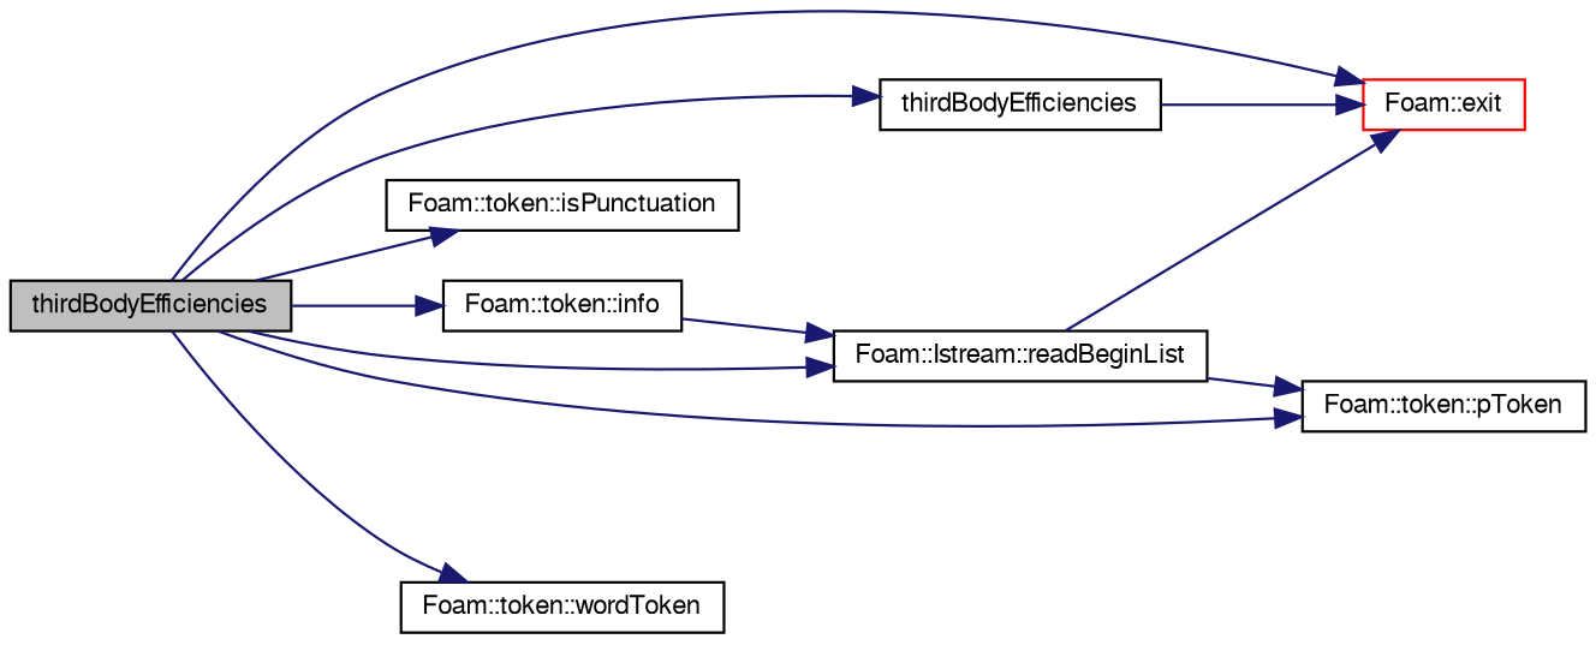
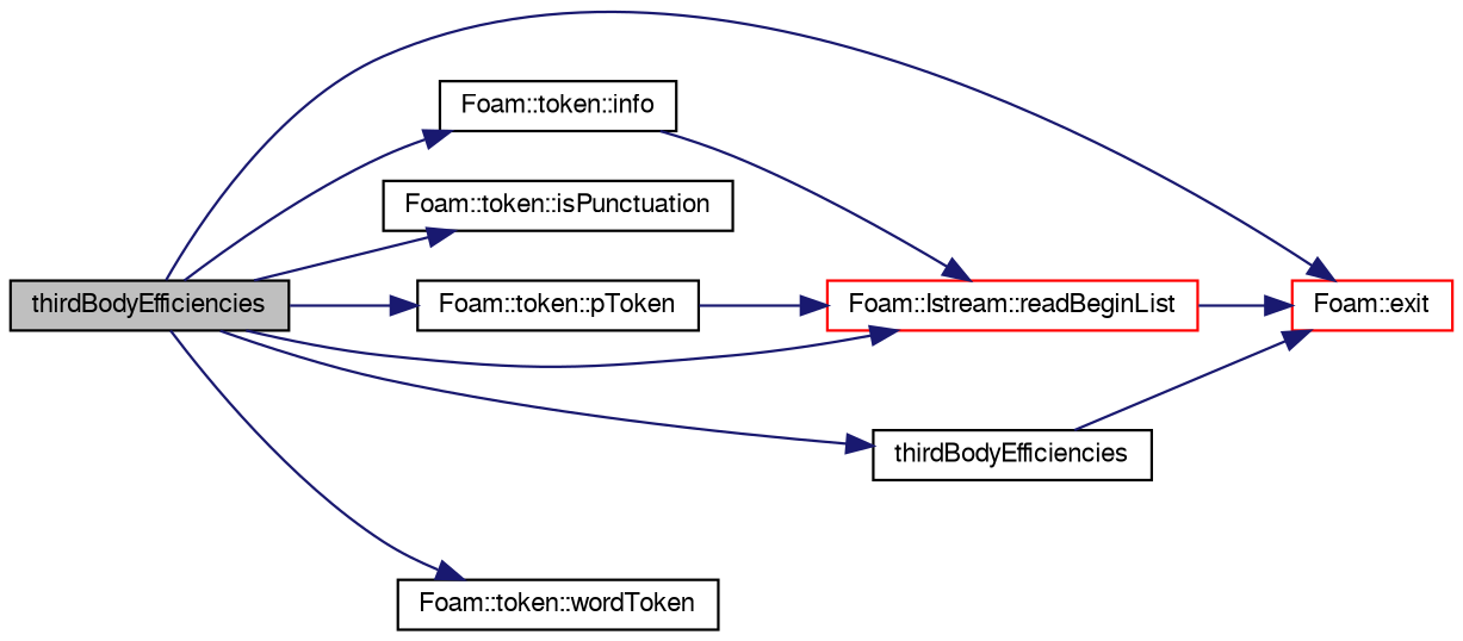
  digraph {
    rankdir=LR
    node [color=black fontname=FreeSans fontsize=10 shape=record]
    edge [color=midnightblue fontname=FreeSans fontsize=10 labelfontname=FreeSans labelfontsize=10 style=solid]
    n1 [fillcolor=grey75 fontcolor=black height=0.2 label=thirdBodyEfficiencies style=filled width=0.4]
    n2 [color=red height=0.2 label="Foam::exit" width=0.4]
    n3 [height=0.2 label="Foam::token::info" width=0.4]
    n4 [height=0.2 label="Foam::token::isPunctuation" width=0.4]
    n5 [height=0.2 label="Foam::token::pToken" width=0.4]
-   n6 [height=0.2 label="Foam::Istream::readBeginList" width=0.4]
+   n6 [color=red height=0.2 label="Foam::Istream::readBeginList" width=0.4]
    n7 [height=0.2 label=thirdBodyEfficiencies width=0.4]
    n8 [height=0.2 label="Foam::token::wordToken" width=0.4]
    n1 -> n2
    n1 -> n3
    n1 -> n4
    n1 -> n5
    n1 -> n6
    n1 -> n7
    n1 -> n8
    n3 -> n6
    n6 -> n2
-   n6 -> n5
+   n5 -> n6
    n7 -> n2
  }
